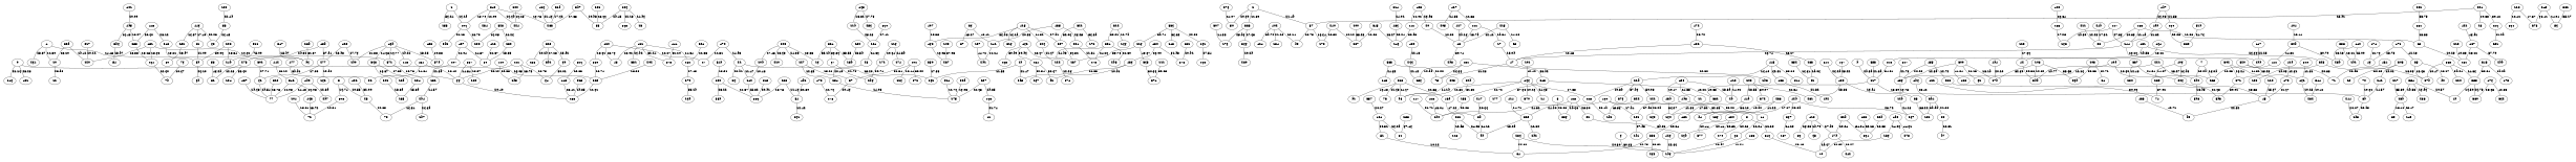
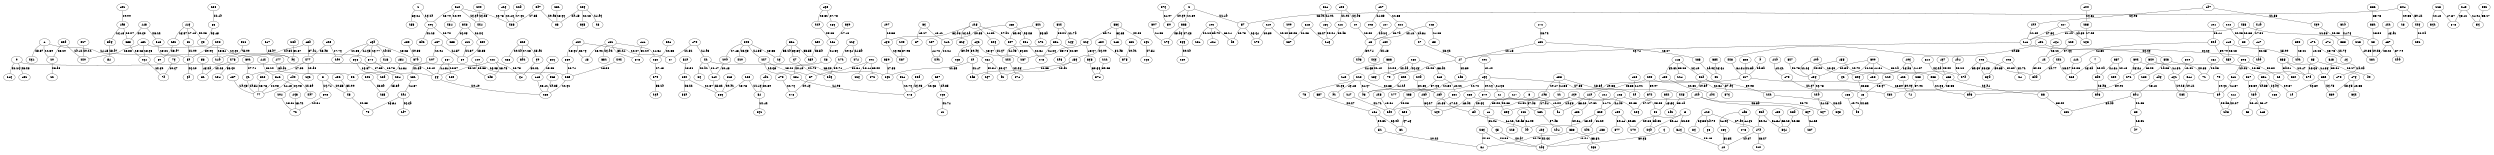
  graph {
    fontname="DejaVu Sans"
    node [fontname="DejaVu Sans"]
    edge [fontname="DejaVu Sans"]
    0
    285
    246
    481
    188
    1
    106
    153
    253
    392
    2
    333
    50
    57
    176
    366
    95
    178
    280
    3
    23
    308
    78
    72
    4
    10
    371
    264
    12
    66
    5
    170
    269
    346
    40
    6
    196
    7
    390
    125
    398
    8
    356
    9
    117
    89
    381
    198
    160
    400
    135
    163
    401
    495
    255
    396
    164
    54
    402
    184
    424
    403
    142
    20
    146
    43
    298
    404
    309
    441
    259
    405
    277
    190
    61
    162
    77
    406
    235
    306
    74
    45
    93
    407
    468
    237
    n87 [label=808]
    109
    210
    16
    127
    140
    37
    254
    386
    275
    175
    409
    456
    129
    267
    410
    195
    411
    252
    48
    331
    373
    270
    169
    412
    30
    413
    29
    414
    325
    292
    99
    415
    206
    316
    207
    122
    137
    274
    416
    283
    417
    418
    63
    86
    479
    242
    419
    475
    420
    27
    330
    300
    62
    179
    428
    421
    487
    181
    299
    301
    422
    302
    461
    271
    282
    393
    423
    290
    303
    241
    15
    304
    18
    226
    251
    425
    32
    305
    98
    426
    427
    222
    205
    17
    47
    307
    429
    186
    367
    187
    430
    436
    375
    92
    395
    431
    228
    323
    279
    158
    310
    432
    311
    149
    312
    166
    334
    293
    173
    433
    313
    155
    391
    60
    64
    434
    71
    314
    435
    141
    384
    291
    315
    437
    107
    131
    294
    317
    120
    438
    318
    439
    319
    385
    440
    191
    320
    442
    342
    104
    200
    224
    321
    172
    201
    185
    443
    348
    39
    79
    69
    322
    192
    202
    444
    203
    281
    449
    372
    94
    452
    338
    445
    219
    114
    488
    225
    376
    121
    492
    265
    324
    159
    67
    296
    446
    152
    22
    68
    80
    204
    326
    448
    447
    199
    327
    328
    230
    84
    268
    208
    329
    364
    209
    489
    59
    450
    377
    451
    96
    211
    38
    453
    379
    332
    351
    25
    454
    52
    212
    113
    455
    388
    213
    335
    355
    220
    49
    380
    214
    486
    215
    55
    457
    336
    161
    148
    216
    168
    363
    374
    458
    498
    11
    151
    44
    194
    65
    337
    250
    459
    273
    81
    154
    217
    139
    85
    145
    218
    73
    91
    339
    460
    340
    234
    462
    165
    134
    167
    341
    485
    33
    182
    221
    399
    463
    100
    287
    75
    193
    464
    42
    343
    473
    101
    466
    133
    370
    14
    344
    102
    126
    272
    465
    119
    256
    124
    28
    345
    103
    24
    369
    467
    347
    105
    469
    368
    243
    189
    284
    227
    144
    197
    349
    130
    389
    108
    229
    470
    21
    262
    26
    350
    471
    46
    35
    90
    472
    482
    183
    82
    231
    83
    110
    352
    474
    232
    156
    248
    177
    353
    111
    233
    112
    354
    288
    476
    362
    477
    236
    365
    13
    357
    484
    31
    51
    115
    478
    358
    116
    171
    174
    359
    238
    118
    361
    378
    239
    19
    480
    266
    360
    240
    483
    244
    123
    245
    56
    247
    128
    34
    261
    249
    490
    297
    491
    493
    136
    278
    494
    132
    496
    394
    88
    97
    497
    260
    499
    257
    263
    41
    258
    138
    53
    36
    87
    382
    383
    143
    387
    180
    147
    150
    397
    276
    157
    58
    286
    289
    70
    76
    0 -- 285 [label=16.05]
    0 -- 246 [label=21.16]
    0 -- 481 [label=23.28]
    285 -- 188 [label=11.61]
    1 -- 106 [label=16.19]
    1 -- 153 [label=56.24]
    106 -- 253 [label=18.70]
    106 -- 392 [label=21.13]
    2 -- 333 [label=11.30]
    2 -- 50 [label=20.60]
    2 -- 57 [label=21.49]
    333 -- 176 [label=25.96]
    333 -- 366 [label=17.68]
    57 -- 95 [label=13.75]
    57 -- 178 [label=16.64]
    366 -- 280 [label=20.29]
    3 -- 23 [label=10.55]
    3 -- 308 [label=16.74]
    23 -- 78 [label=22.85]
    308 -- 72 [label=12.34]
    4 -- 10 [label=11.80]
    4 -- 371 [label=14.45]
    4 -- 264 [label=23.87]
    10 -- 12 [label=23.90]
    371 -- 66 [label=10.78]
    66 -- 188 [label=20.40]
    5 -- 170 [label=20.12]
    5 -- 269 [label=20.44]
    5 -- 346 [label=22.25]
    346 -- 40 [label=23.45]
    6 -- 196 [label=30.68]
    7 -- 390 [label=15.29]
    7 -- 125 [label=16.09]
    390 -- 398 [label=18.93]
    8 -- 356 [label=28.88]
    9 -- 117 [label=29.59]
    117 -- 89 [label=15.30]
    117 -- 381 [label=40.83]
    89 -- 198 [label=25.95]
    381 -- 160 [label=41.58]
    400 -- 135 [label=26.84]
    135 -- 163 [label=17.25]
    401 -- 495 [label=20.00]
    495 -- 255 [label=18.27]
    495 -- 396 [label=16.48]
    255 -- 164 [label=13.15]
    396 -- 54 [label=13.97]
    164 -- 79 [label=12.60]
    402 -- 95 [label=15.14]
    402 -- 184 [label=21.10]
    402 -- 424 [label=39.72]
    403 -- 142 [label=21.02]
    403 -- 20 [label=26.98]
    142 -- 146 [label=30.93]
    20 -- 43 [label=10.00]
    43 -- 298 [label=30.74]
    404 -- 309 [label=13.44]
    309 -- 441 [label=14.52]
    309 -- 259 [label=30.70]
    441 -- 125 [label=18.03]
    405 -- 277 [label=13.98]
    405 -- 190 [label=17.76]
    277 -- 61 [label=17.00]
    277 -- 162 [label=12.98]
    61 -- 77 [label=19.54]
    406 -- 235 [label=14.07]
    406 -- 306 [label=16.98]
    235 -- 74 [label=37.02]
    306 -- 45 [label=23.55]
    45 -- 93 [label=22.32]
    407 -- 468 [label=15.35]
    468 -- 237 [label=16.05]
    n87 -- 109 [label=17.45]
    n87 -- 210 [label=18.68]
    n87 -- 16 [label=23.83]
    n87 -- 127 [label=24.83]
    109 -- 140 [label=10.48]
    127 -- 37 [label=15.11]
    127 -- 254 [label=12.65]
    140 -- 386 [label=15.82]
    37 -- 275 [label=20.46]
    254 -- 175 [label=14.08]
    409 -- 306 [label=10.60]
    409 -- 456 [label=11.16]
    456 -- 129 [label=16.75]
    129 -- 267 [label=24.18]
    410 -- 195 [label=35.38]
    411 -- 252 [label=24.84]
    411 -- 48 [label=25.02]
    411 -- 331 [label=26.92]
    411 -- 373 [label=32.14]
    252 -- 270 [label=17.45]
    270 -- 169 [label=33.19]
    412 -- 30 [label=21.87]
    413 -- 29 [label=14.01]
    414 -- 325 [label=14.71]
    325 -- 292 [label=11.20]
    325 -- 99 [label=15.09]
    415 -- 468 [label=36.98]
    415 -- 206 [label=14.51]
    415 -- 316 [label=16.19]
    415 -- 207 [label=27.91]
    206 -- 122 [label=11.67]
    207 -- 137 [label=36.32]
    122 -- 274 [label=12.26]
    416 -- 283 [label=21.46]
    417 -- 43 [label=29.16]
    418 -- 63 [label=19.70]
    418 -- 86 [label=26.38]
    418 -- 479 [label=27.90]
    479 -- 40 [label=19.67]
    479 -- 242 [label=13.27]
    419 -- 475 [label=42.61]
    475 -- 45 [label=21.67]
    420 -- 48 [label=23.76]
    420 -- 27 [label=12.27]
    420 -- 330 [label=18.61]
    330 -- 285 [label=18.74]
    300 -- 456 [label=12.59]
    300 -- 62 [label=11.13]
    300 -- 179 [label=13.19]
    300 -- 428 [label=44.04]
    421 -- 487 [label=46.91]
    487 -- 181 [label=28.12]
    487 -- 299 [label=37.70]
    301 -- 61 [label=27.74]
    422 -- 74 [label=30.06]
    302 -- 461 [label=14.51]
    302 -- 271 [label=26.24]
    461 -- 282 [label=10.15]
    271 -- 393 [label=30.01]
    423 -- 290 [label=43.04]
    303 -- 241 [label=19.01]
    303 -- 15 [label=30.80]
    241 -- 89 [label=14.57]
    304 -- 57 [label=15.91]
    304 -- 18 [label=20.38]
    304 -- 226 [label=30.42]
    226 -- 251 [label=11.29]
    425 -- 356 [label=19.68]
    425 -- 325 [label=24.90]
    425 -- 32 [label=25.30]
    32 -- 269 [label=39.32]
    305 -- 98 [label=14.19]
    426 -- 196 [label=22.66]
    427 -- 222 [label=11.55]
    427 -- 205 [label=24.83]
    222 -- 43 [label=13.79]
    222 -- 17 [label=19.34]
-   17 -- 47 [label=15.09]
+   17 -- 47 [label=13.62]
    47 -- 75 [label=11.28]
    47 -- 193 [label=12.30]
    307 -- 176 [label=14.33]
    429 -- 267 [label=28.72]
    429 -- 186 [label=17.17]
    429 -- 367 [label=23.39]
    367 -- 187 [label=24.25]
    430 -- 436 [label=26.00]
    430 -- 375 [label=31.93]
    436 -- 92 [label=10.91]
    436 -- 395 [label=11.33]
    431 -- 228 [label=19.53]
    431 -- 323 [label=26.66]
    228 -- 117 [label=34.34]
    323 -- 279 [label=18.05]
    323 -- 158 [label=19.05]
    310 -- 461 [label=41.81]
    432 -- 23 [label=32.00]
    311 -- 149 [label=75.00]
    312 -- 166 [label=11.79]
    312 -- 334 [label=33.21]
    334 -- 122 [label=24.93]
    334 -- 293 [label=21.80]
    334 -- 173 [label=24.26]
    433 -- 93 [label=42.71]
    313 -- 155 [label=10.29]
    313 -- 391 [label=17.23]
    313 -- 60 [label=25.92]
    60 -- 64 [label=30.01]
    434 -- 71 [label=28.93]
    314 -- 175 [label=11.76]
    435 -- 141 [label=20.33]
    435 -- 384 [label=26.25]
    141 -- 291 [label=11.24]
    384 -- 173 [label=11.34]
    315 -- 188 [label=19.85]
    437 -- 30 [label=14.57]
    437 -- 107 [label=11.04]
    107 -- 131 [label=21.59]
    131 -- 294 [label=14.57]
    294 -- 78 [label=16.54]
    294 -- 197 [label=26.69]
    317 -- 120 [label=20.11]
    438 -- 196 [label=41.24]
    318 -- 77 [label=25.75]
    439 -- 160 [label=36.27]
    319 -- 385 [label=24.76]
    440 -- 259 [label=18.18]
    440 -- 191 [label=15.00]
    320 -- 271 [label=15.23]
    320 -- 71 [label=20.88]
    442 -- 342 [label=13.12]
    342 -- 77 [label=11.03]
    342 -- 104 [label=16.03]
    104 -- 72 [label=15.04]
    200 -- 224 [label=16.23]
    321 -- 207 [label=32.06]
    321 -- 172 [label=56.39]
    201 -- 185 [label=13.89]
    443 -- 255 [label=20.60]
    443 -- 348 [label=23.12]
    348 -- 39 [label=13.21]
    39 -- 69 [label=26.10]
-   322 -- 192 [label=45.56]
+   322 -- 32 [label=45.56]
    202 -- 285 [label=18.08]
    444 -- 373 [label=32.20]
    203 -- 281 [label=12.34]
    203 -- 449 [label=28.55]
    203 -- 372 [label=50.07]
    449 -- 94 [label=38.10]
    449 -- 452 [label=47.31]
    452 -- 338 [label=20.24]
    338 -- 84 [label=12.75]
    338 -- 268 [label=33.51]
    445 -- 219 [label=16.40]
    445 -- 114 [label=38.18]
    445 -- 488 [label=62.81]
    219 -- 225 [label=10.39]
    219 -- 376 [label=37.96]
    219 -- 121 [label=50.08]
    488 -- 492 [label=21.32]
    225 -- 192 [label=38.49]
    121 -- 265 [label=28.29]
    324 -- 16 [label=35.19]
    324 -- 159 [label=33.55]
    324 -- 67 [label=36.56]
    67 -- 296 [label=21.78]
    446 -- 152 [label=16.37]
    446 -- 22 [label=17.40]
    446 -- 68 [label=22.23]
    152 -- 80 [label=28.97]
    22 -- 39 [label=11.00]
    204 -- 252 [label=21.33]
    326 -- 448 [label=15.83]
    448 -- 188 [label=23.41]
    447 -- 199 [label=22.25]
    327 -- 456 [label=21.73]
    328 -- 253 [label=16.05]
    328 -- 230 [label=11.26]
    230 -- 30 [label=13.83]
    208 -- 149 [label=13.84]
    208 -- 39 [label=30.06]
    329 -- 479 [label=20.04]
    329 -- 364 [label=54.54]
    209 -- 489 [label=31.82]
    489 -- 59 [label=47.12]
    59 -- 99 [label=14.12]
    450 -- 170 [label=20.52]
    450 -- 377 [label=20.44]
    451 -- 164 [label=13.68]
    451 -- 120 [label=15.88]
    451 -- 96 [label=16.62]
    211 -- 38 [label=12.23]
    453 -- 379 [label=20.88]
    332 -- 351 [label=33.73]
    351 -- 25 [label=13.38]
    25 -- 181 [label=10.23]
    454 -- 66 [label=18.42]
    454 -- 52 [label=14.84]
    212 -- 99 [label=24.03]
    212 -- 113 [label=15.95]
    455 -- 456 [label=20.20]
    455 -- 388 [label=12.72]
    388 -- 393 [label=21.63]
    213 -- 181 [label=40.88]
    335 -- 279 [label=10.47]
    335 -- 355 [label=14.86]
    335 -- 220 [label=39.24]
    355 -- 49 [label=16.50]
    355 -- 380 [label=26.73]
    214 -- 486 [label=24.01]
    486 -- 146 [label=25.24]
    215 -- 43 [label=12.41]
    215 -- 55 [label=14.13]
    457 -- 77 [label=19.68]
    336 -- 161 [label=22.58]
    336 -- 148 [label=36.85]
    336 -- 216 [label=39.74]
    161 -- 168 [label=27.54]
    216 -- 137 [label=38.78]
    216 -- 363 [label=43.67]
    363 -- 374 [label=30.66]
    458 -- 29 [label=13.39]
    458 -- 498 [label=10.47]
    458 -- 11 [label=24.33]
    498 -- 151 [label=37.98]
    498 -- 44 [label=33.20]
    151 -- 194 [label=37.93]
    44 -- 65 [label=21.04]
    65 -- 196 [label=20.97]
    337 -- 390 [label=24.34]
    337 -- 250 [label=12.48]
    459 -- 277 [label=37.94]
    459 -- 273 [label=29.82]
    273 -- 81 [label=12.13]
    273 -- 154 [label=33.60]
    217 -- 139 [label=35.80]
    139 -- 85 [label=13.41]
    139 -- 145 [label=25.47]
    218 -- 98 [label=24.67]
    218 -- 489 [label=21.55]
    218 -- 73 [label=11.68]
    218 -- 91 [label=46.43]
    339 -- 10 [label=23.20]
    339 -- 120 [label=19.41]
    460 -- 290 [label=24.31]
    460 -- 186 [label=32.83]
    460 -- 151 [label=17.94]
    340 -- 106 [label=13.70]
    340 -- 283 [label=16.75]
    340 -- 224 [label=16.69]
    340 -- 234 [label=12.00]
    462 -- 137 [label=13.67]
    462 -- 165 [label=30.90]
    462 -- 134 [label=30.96]
    134 -- 92 [label=30.67]
    134 -- 167 [label=32.54]
    341 -- 485 [label=26.29]
    485 -- 281 [label=23.88]
    485 -- 33 [label=16.94]
    33 -- 182 [label=35.22]
    221 -- 125 [label=13.27]
    221 -- 399 [label=19.77]
    463 -- 72 [label=13.72]
    100 -- 287 [label=33.23]
    464 -- 42 [label=13.12]
    42 -- 399 [label=32.38]
    343 -- 355 [label=30.84]
    343 -- 473 [label=19.09]
    101 -- 466 [label=42.42]
    466 -- 98 [label=11.52]
    466 -- 225 [label=27.33]
    466 -- 133 [label=11.72]
    466 -- 370 [label=20.16]
    466 -- 14 [label=24.68]
    133 -- 290 [label=23.08]
    344 -- 282 [label=10.41]
    102 -- 37 [label=31.34]
    102 -- 126 [label=10.44]
    102 -- 272 [label=33.22]
    465 -- 119 [label=18.81]
    465 -- 256 [label=27.78]
    119 -- 124 [label=25.13]
    124 -- 28 [label=24.86]
    28 -- 254 [label=20.40]
    345 -- 146 [label=13.27]
    345 -- 287 [label=11.08]
    103 -- 24 [label=12.71]
    103 -- 369 [label=50.33]
    467 -- 485 [label=25.22]
    347 -- 96 [label=15.97]
    105 -- 237 [label=37.03]
    469 -- 371 [label=16.77]
    469 -- 190 [label=11.88]
    469 -- 379 [label=13.25]
    469 -- 368 [label=14.65]
    469 -- 243 [label=19.21]
    368 -- 189 [label=16.87]
    368 -- 284 [label=17.33]
    284 -- 185 [label=15.89]
    227 -- 163 [label=19.50]
    227 -- 144 [label=27.36]
    144 -- 47 [label=16.74]
    144 -- 199 [label=26.26]
    349 -- 130 [label=18.51]
    130 -- 386 [label=11.87]
    130 -- 389 [label=28.22]
    108 -- 179 [label=32.60]
    108 -- 399 [label=12.82]
    108 -- 369 [label=33.65]
    229 -- 283 [label=17.62]
    470 -- 27 [label=11.31]
    470 -- 21 [label=14.98]
    21 -- 140 [label=11.47]
    21 -- 262 [label=15.20]
    21 -- 26 [label=20.91]
    350 -- 262 [label=17.58]
    471 -- 46 [label=23.73]
    471 -- 35 [label=42.18]
    35 -- 279 [label=13.68]
    35 -- 90 [label=18.17]
    472 -- 482 [label=23.72]
    482 -- 47 [label=12.45]
    482 -- 183 [label=15.27]
    183 -- 82 [label=19.06]
    231 -- 83 [label=13.66]
    110 -- 45 [label=15.67]
    352 -- 82 [label=16.64]
    474 -- 46 [label=12.76]
    232 -- 75 [label=26.66]
    232 -- 156 [label=12.99]
    232 -- 248 [label=38.92]
    248 -- 381 [label=42.22]
    248 -- 177 [label=37.68]
    353 -- 117 [label=21.89]
    111 -- 374 [label=52.85]
    233 -- 38 [label=10.85]
    233 -- 25 [label=11.38]
    233 -- 144 [label=11.49]
    112 -- 66 [label=20.12]
    112 -- 195 [label=13.73]
    112 -- 64 [label=18.75]
    354 -- 49 [label=20.57]
    354 -- 139 [label=19.38]
    354 -- 288 [label=16.96]
    476 -- 380 [label=28.65]
    476 -- 362 [label=42.33]
    477 -- 52 [label=39.91]
    236 -- 83 [label=29.43]
    236 -- 365 [label=12.18]
    236 -- 13 [label=14.96]
    357 -- 484 [label=20.27]
    484 -- 31 [label=26.09]
    484 -- 51 [label=30.31]
    51 -- 84 [label=10.12]
    115 -- 386 [label=20.91]
    478 -- 275 [label=21.76]
    358 -- 191 [label=13.11]
    116 -- 171 [label=20.64]
    116 -- 174 [label=24.59]
    171 -- 296 [label=32.74]
    359 -- 175 [label=16.03]
    238 -- 160 [label=45.92]
    238 -- 94 [label=41.22]
    118 -- 361 [label=12.42]
    118 -- 378 [label=47.57]
    239 -- 364 [label=18.85]
    19 -- 395 [label=21.47]
    19 -- 262 [label=11.55]
    480 -- 266 [label=22.48]
    266 -- 156 [label=21.42]
    360 -- 124 [label=17.41]
    240 -- 178 [label=10.50]
    240 -- 287 [label=12.12]
    483 -- 364 [label=35.18]
    244 -- 198 [label=20.07]
    123 -- 42 [label=27.66]
    245 -- 378 [label=68.41]
    245 -- 56 [label=14.04]
    247 -- 59 [label=20.66]
    128 -- 386 [label=15.75]
    128 -- 34 [label=11.46]
    34 -- 261 [label=12.42]
    249 -- 38 [label=17.31]
    490 -- 77 [label=14.48]
    490 -- 297 [label=12.39]
    491 -- 34 [label=31.50]
    493 -- 136 [label=14.06]
    493 -- 278 [label=44.61]
    136 -- 40 [label=31.52]
    494 -- 179 [label=20.10]
    132 -- 375 [label=20.91]
    496 -- 394 [label=18.42]
    394 -- 182 [label=39.99]
    394 -- 88 [label=21.03]
    88 -- 97 [label=18.81]
    497 -- 260 [label=21.58]
    497 -- 499 [label=26.08]
    260 -- 385 [label=25.05]
    499 -- 144 [label=11.82]
    257 -- 175 [label=12.65]
    257 -- 263 [label=19.85]
    263 -- 41 [label=21.74]
    258 -- 31 [label=67.46]
    138 -- 53 [label=22.49]
    53 -- 68 [label=26.45]
    36 -- 141 [label=48.41]
    36 -- 87 [label=45.17]
    382 -- 56 [label=35.17]
    383 -- 75 [label=11.20]
    383 -- 143 [label=24.65]
    387 -- 66 [label=14.34]
    387 -- 180 [label=18.37]
    147 -- 290 [label=21.71]
    150 -- 159 [label=23.59]
    397 -- 283 [label=17.85]
    397 -- 83 [label=20.93]
    276 -- 50 [label=24.07]
    157 -- 291 [label=44.72]
    58 -- 81 [label=46.29]
    286 -- 196 [label=20.30]
    286 -- 84 [label=22.81]
    289 -- 96 [label=31.57]
    70 -- 89 [label=10.62]
    76 -- 79 [label=10.67]
  }
